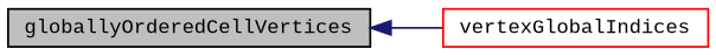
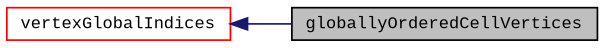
  digraph {
    rankdir=LR
    fontname="Liberation Mono"
    node [fontname="Liberation Mono" fontsize=10 shape=record]
    n1 [color=black fillcolor=grey75 fontcolor=black height=0.2 label=globallyOrderedCellVertices style=filled width=0.4]
    n2 [color=red height=0.2 label=vertexGlobalIndices width=0.4]
-   n1 -> n2 [color=midnightblue dir=back fontname="Liberation Mono" fontsize=10 labelfontname=FreeSans labelfontsize=10 style=solid]
+   n2 -> n1 [color=midnightblue dir=back fontname="Liberation Mono" fontsize=10 labelfontname=FreeSans labelfontsize=10 style=solid]
  }
